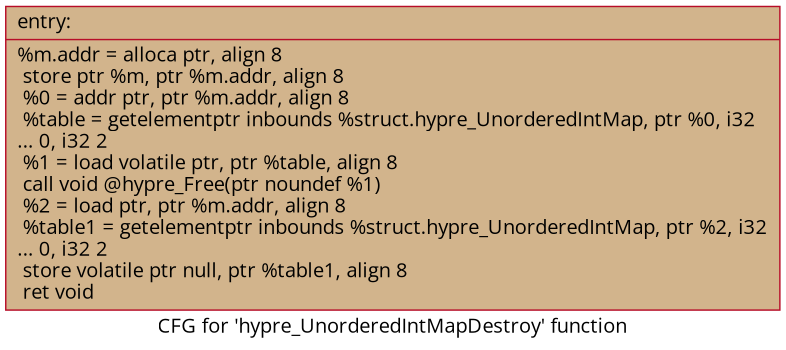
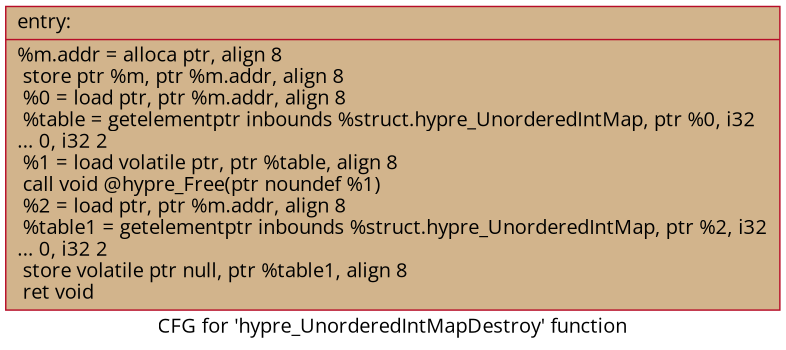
  digraph {
    label="CFG for 'hypre_UnorderedIntMapDestroy' function"
    fontname="Open Sans"
-   n1 [color="#b70d28ff" fillcolor=tan fontname="Open Sans" label="{entry:\l|  %m.addr = alloca ptr, align 8\l  store ptr %m, ptr %m.addr, align 8\l  %0 = addr ptr, ptr %m.addr, align 8\l  %table = getelementptr inbounds %struct.hypre_UnorderedIntMap, ptr %0, i32\l... 0, i32 2\l  %1 = load volatile ptr, ptr %table, align 8\l  call void @hypre_Free(ptr noundef %1)\l  %2 = load ptr, ptr %m.addr, align 8\l  %table1 = getelementptr inbounds %struct.hypre_UnorderedIntMap, ptr %2, i32\l... 0, i32 2\l  store volatile ptr null, ptr %table1, align 8\l  ret void\l}" shape=record style=filled]
+   n1 [color="#b70d28ff" fillcolor=tan fontname="Open Sans" label="{entry:\l|  %m.addr = alloca ptr, align 8\l  store ptr %m, ptr %m.addr, align 8\l  %0 = load ptr, ptr %m.addr, align 8\l  %table = getelementptr inbounds %struct.hypre_UnorderedIntMap, ptr %0, i32\l... 0, i32 2\l  %1 = load volatile ptr, ptr %table, align 8\l  call void @hypre_Free(ptr noundef %1)\l  %2 = load ptr, ptr %m.addr, align 8\l  %table1 = getelementptr inbounds %struct.hypre_UnorderedIntMap, ptr %2, i32\l... 0, i32 2\l  store volatile ptr null, ptr %table1, align 8\l  ret void\l}" shape=record style=filled]
  }
